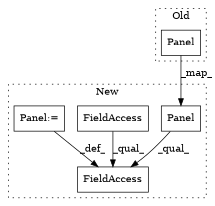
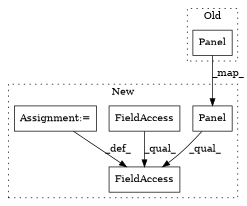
  digraph {
    node [a=32 l="6,1" s=4613 shape=box]
    n1 [label=Panel s="4587,4606"]
    n2 [a=22 l=19 label=FieldAccess]
    n3 [a=22 l=13 label=FieldAccess]
-   n4 [a=7 l=1 label="Panel:=" s=4632]
+   n4 [a=7 l=1 label="Assignment:=" s=4632]
    n5 [label=Panel s="4854,4873"]
    subgraph cluster_1 {
      label=New
      style=dotted
      n1
      n2
      n3
      n4
    }
    subgraph cluster_2 {
      label=Old
      style=dotted
      n5
    }
    n1 -> n2 [label=_qual_]
    n3 -> n2 [label=_qual_]
    n4 -> n2 [label=_def_]
    n5 -> n1 [label=_map_]
  }
